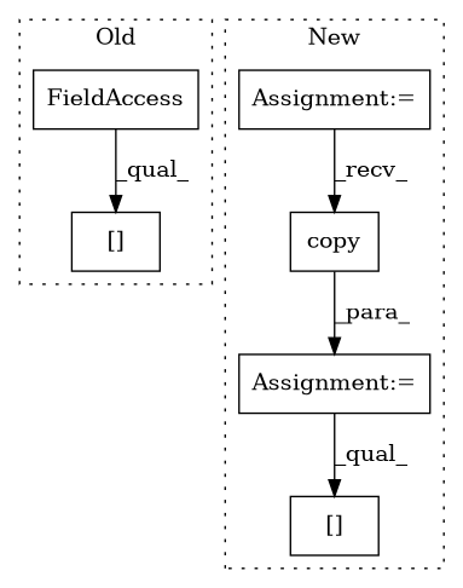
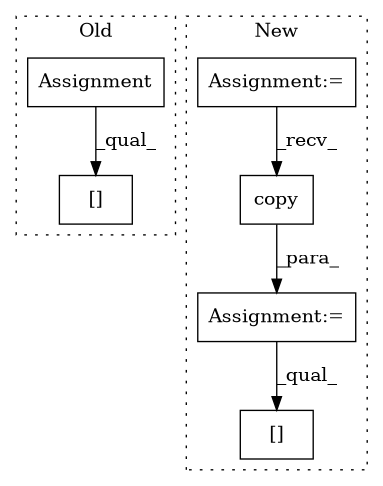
  digraph {
    node [a=2 shape=box]
    n1 [l="12,1" label="[]" s="212,238"]
-   n2 [a=22 l=11 label=FieldAccess s=212]
+   n2 [a=22 l=11 label=Assignment s=212]
    n3 [a=32 l=6 label=copy s=504]
    n4 [a=7 l=1 label="Assignment:=" s=483]
    n5 [a=7 l=19 label="Assignment:=" s=302]
    n6 [l="7,1" label="[]" s="623,633"]
    subgraph cluster_1 {
      label=Old
      style=dotted
      n1
      n2
    }
    subgraph cluster_2 {
      label=New
      style=dotted
      n3
      n4
      n5
      n6
    }
    n2 -> n1 [label=_qual_]
    n3 -> n4 [label=_para_]
    n4 -> n6 [label=_qual_]
    n5 -> n3 [label=_recv_]
  }
